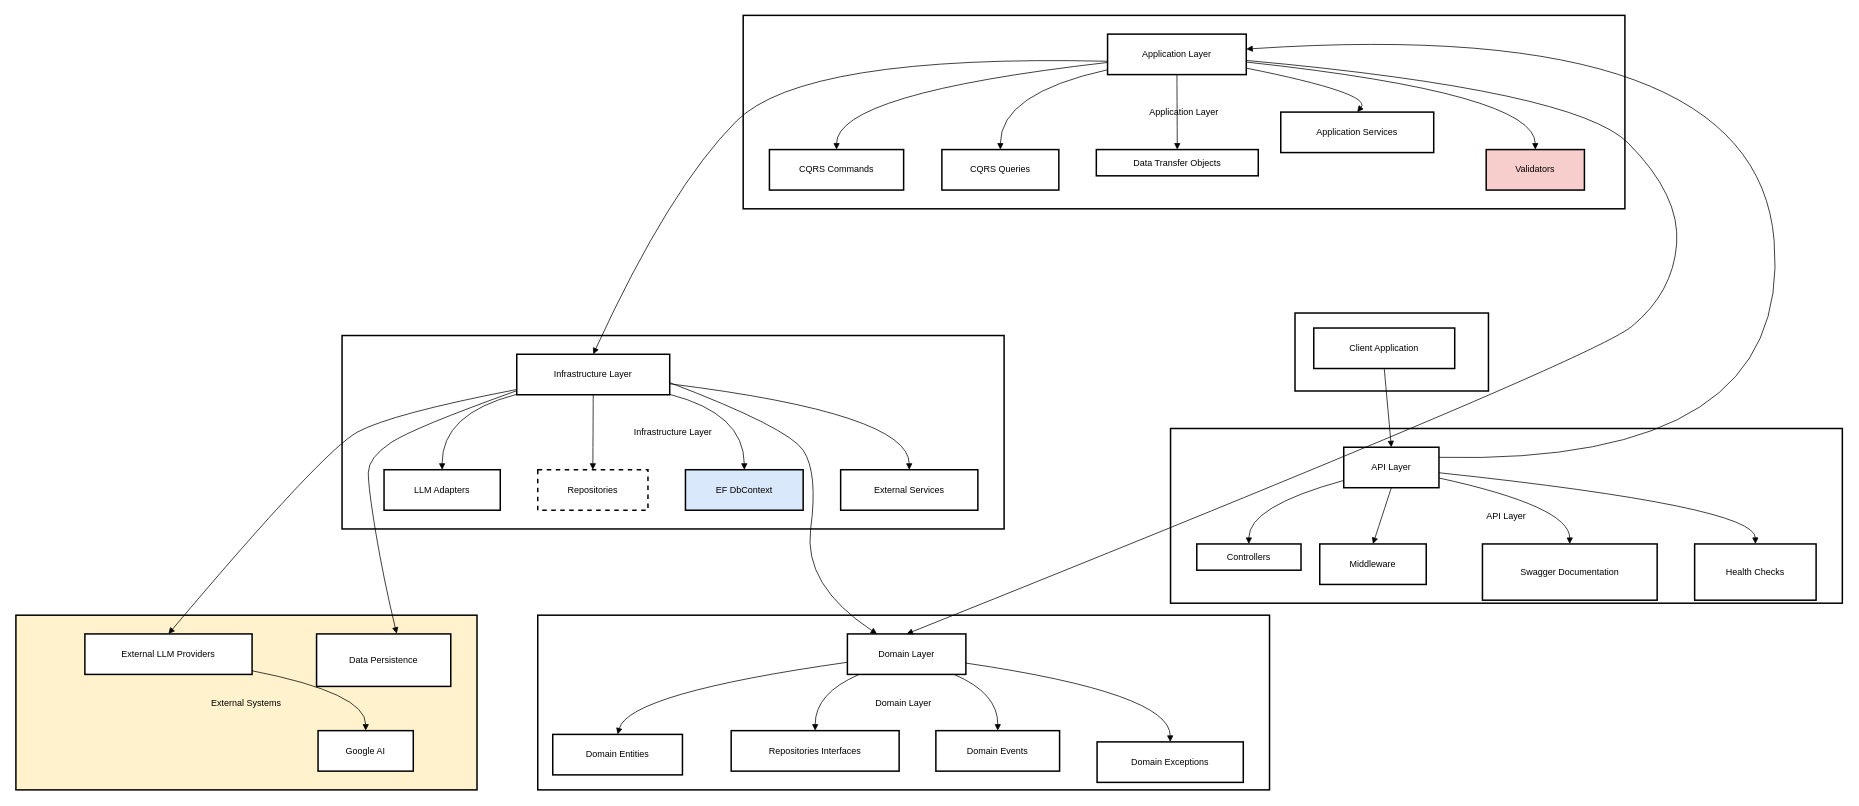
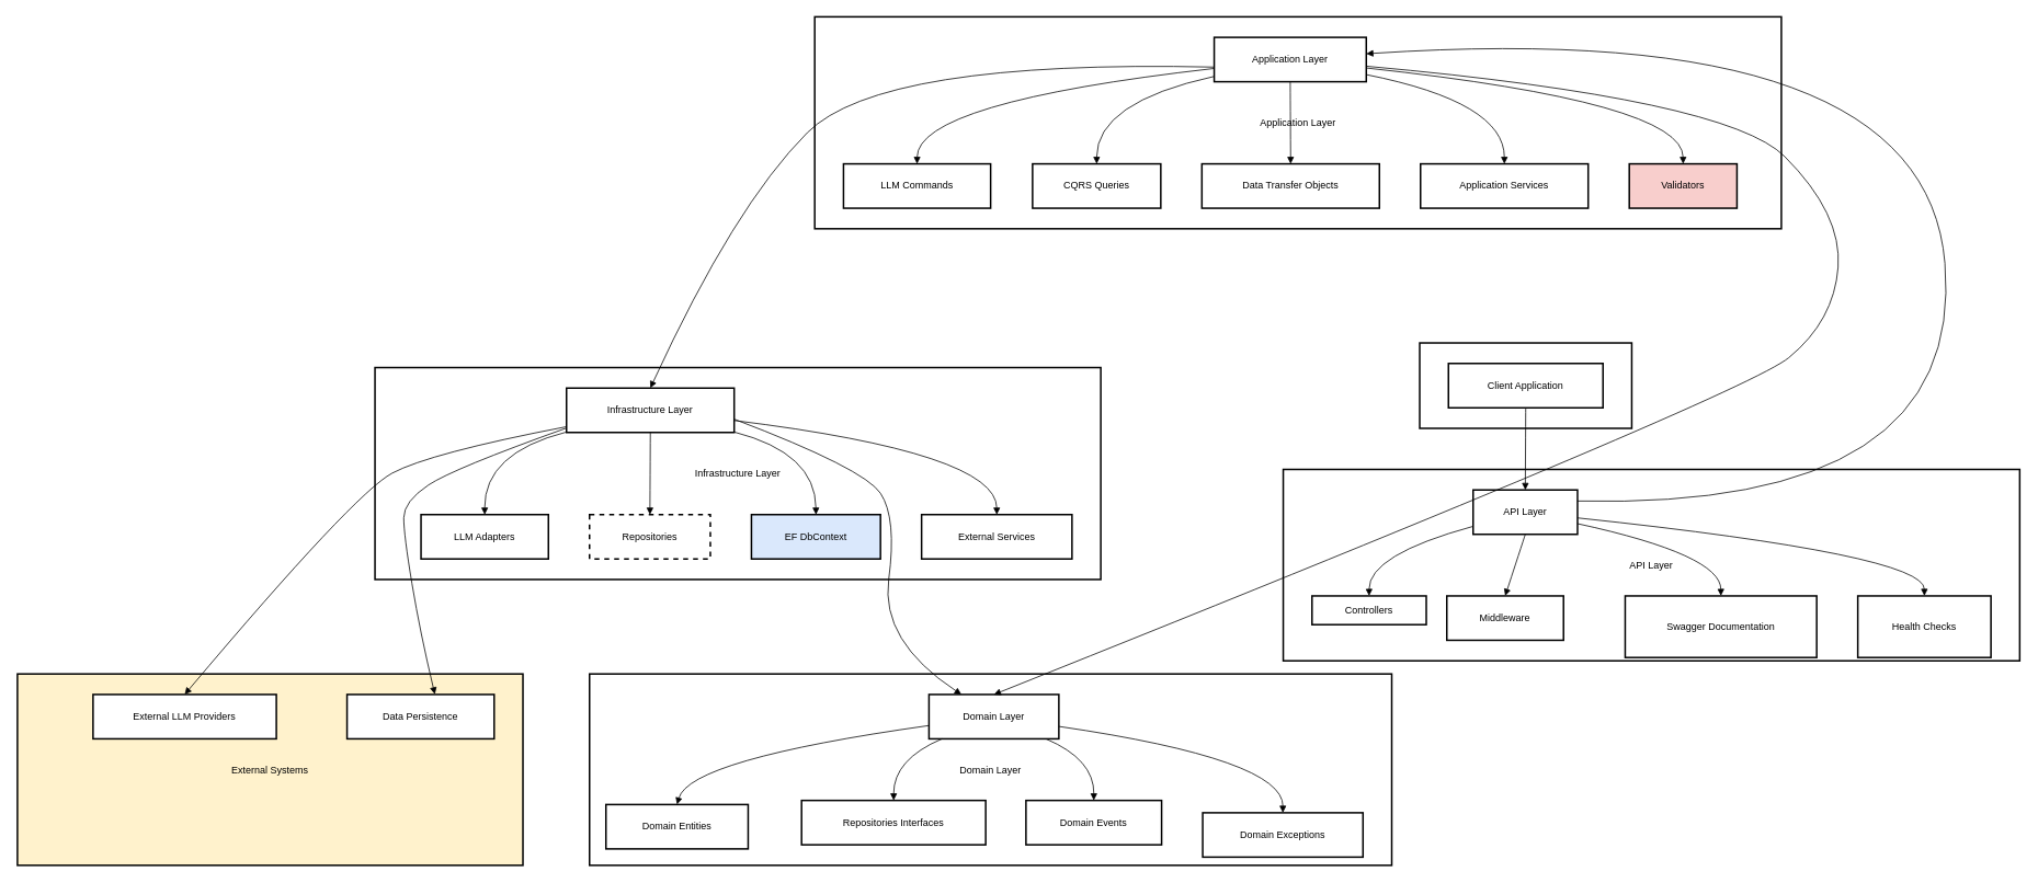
  <mxCell id="0" />
  <mxCell id="1" parent="0" />
  <mxCell id="2" value="External Systems" style="whiteSpace=wrap;strokeWidth=2;fillColor=#fff2cc;" vertex="1" parent="1"><mxGeometry x="20" y="820" width="615" height="233" as="geometry" /></mxCell>
  <mxCell id="3" value="Infrastructure Layer" style="whiteSpace=wrap;strokeWidth=2;" vertex="1" parent="1"><mxGeometry x="455" y="447" width="883" height="258" as="geometry" /></mxCell>
  <mxCell id="4" value="Domain Layer" style="whiteSpace=wrap;strokeWidth=2;" vertex="1" parent="1"><mxGeometry x="716" y="820" width="976" height="233" as="geometry" /></mxCell>
  <mxCell id="5" value="Application Layer" style="whiteSpace=wrap;strokeWidth=2;" vertex="1" parent="1"><mxGeometry x="990" y="20" width="1176" height="258" as="geometry" /></mxCell>
  <mxCell id="6" value="API Layer" style="whiteSpace=wrap;strokeWidth=2;" vertex="1" parent="1"><mxGeometry x="1560" y="571" width="896" height="233" as="geometry" /></mxCell>
  <mxCell id="7" value="Client Layer" style="whiteSpace=wrap;strokeWidth=2;" vertex="1" parent="1"><mxGeometry x="1726" y="417" width="258" height="104" as="geometry" /></mxCell>
- <mxCell id="8" value="Client Application" style="whiteSpace=wrap;strokeWidth=2;" vertex="1" parent="1"><mxGeometry x="1751" y="437" width="188" height="54" as="geometry" /></mxCell>
+ <mxCell id="8" value="Client Application" style="whiteSpace=wrap;strokeWidth=2;" vertex="1" parent="1"><mxGeometry x="1761" y="442" width="188" height="54" as="geometry" /></mxCell>
  <mxCell id="9" value="API Layer" style="whiteSpace=wrap;strokeWidth=2;" vertex="1" parent="1"><mxGeometry x="1791" y="596" width="127" height="54" as="geometry" /></mxCell>
  <mxCell id="10" value="Application Layer" style="whiteSpace=wrap;strokeWidth=2;" vertex="1" parent="1"><mxGeometry x="1476" y="45" width="185" height="54" as="geometry" /></mxCell>
  <mxCell id="11" value="Domain Layer" style="whiteSpace=wrap;strokeWidth=2;" vertex="1" parent="1"><mxGeometry x="1129" y="845" width="158" height="54" as="geometry" /></mxCell>
  <mxCell id="12" value="Infrastructure Layer" style="whiteSpace=wrap;strokeWidth=2;" vertex="1" parent="1"><mxGeometry x="688" y="472" width="204" height="54" as="geometry" /></mxCell>
  <mxCell id="13" value="External LLM Providers" style="whiteSpace=wrap;strokeWidth=2;" vertex="1" parent="1"><mxGeometry x="112" y="845" width="223" height="54" as="geometry" /></mxCell>
- <mxCell id="14" value="Data Persistence" style="whiteSpace=wrap;strokeWidth=2;" vertex="1" parent="1"><mxGeometry x="421" y="845" width="179" height="70" as="geometry" /></mxCell>
+ <mxCell id="14" value="Data Persistence" style="whiteSpace=wrap;strokeWidth=2;" vertex="1" parent="1"><mxGeometry x="421" y="845" width="179" height="54" as="geometry" /></mxCell>
  <mxCell id="15" value="Controllers" style="whiteSpace=wrap;strokeWidth=2;" vertex="1" parent="1"><mxGeometry x="1595" y="725" width="139" height="35" as="geometry" /></mxCell>
  <mxCell id="16" value="Middleware" style="whiteSpace=wrap;strokeWidth=2;" vertex="1" parent="1"><mxGeometry x="1759" y="725" width="142" height="54" as="geometry" /></mxCell>
  <mxCell id="17" value="Swagger Documentation" style="whiteSpace=wrap;strokeWidth=2;" vertex="1" parent="1"><mxGeometry x="1976" y="725" width="233" height="75" as="geometry" /></mxCell>
  <mxCell id="18" value="Health Checks" style="whiteSpace=wrap;strokeWidth=2;" vertex="1" parent="1"><mxGeometry x="2259" y="725" width="162" height="75" as="geometry" /></mxCell>
- <mxCell id="19" value="CQRS Commands" style="whiteSpace=wrap;strokeWidth=2;" vertex="1" parent="1"><mxGeometry x="1025" y="199" width="179" height="54" as="geometry" /></mxCell>
+ <mxCell id="19" value="LLM Commands" style="whiteSpace=wrap;strokeWidth=2;" vertex="1" parent="1"><mxGeometry x="1025" y="199" width="179" height="54" as="geometry" /></mxCell>
  <mxCell id="20" value="CQRS Queries" style="whiteSpace=wrap;strokeWidth=2;" vertex="1" parent="1"><mxGeometry x="1255" y="199" width="156" height="54" as="geometry" /></mxCell>
- <mxCell id="21" value="Data Transfer Objects" style="whiteSpace=wrap;strokeWidth=2;" vertex="1" parent="1"><mxGeometry x="1461" y="199" width="216" height="35" as="geometry" /></mxCell>
- <mxCell id="22" value="Application Services" style="whiteSpace=wrap;strokeWidth=2;" vertex="1" parent="1"><mxGeometry x="1707" y="149" width="204" height="54" as="geometry" /></mxCell>
+ <mxCell id="21" value="Data Transfer Objects" style="whiteSpace=wrap;strokeWidth=2;" vertex="1" parent="1"><mxGeometry x="1461" y="199" width="216" height="54" as="geometry" /></mxCell>
+ <mxCell id="22" value="Application Services" style="whiteSpace=wrap;strokeWidth=2;" vertex="1" parent="1"><mxGeometry x="1727" y="199" width="204" height="54" as="geometry" /></mxCell>
  <mxCell id="23" value="Validators" style="whiteSpace=wrap;strokeWidth=2;fillColor=#f8cecc;" vertex="1" parent="1"><mxGeometry x="1981" y="199" width="131" height="54" as="geometry" /></mxCell>
  <mxCell id="24" value="Domain Entities" style="whiteSpace=wrap;strokeWidth=2;" vertex="1" parent="1"><mxGeometry x="736" y="979" width="173" height="54" as="geometry" /></mxCell>
  <mxCell id="25" value="Repositories Interfaces" style="whiteSpace=wrap;strokeWidth=2;" vertex="1" parent="1"><mxGeometry x="974" y="974" width="224" height="54" as="geometry" /></mxCell>
  <mxCell id="26" value="Domain Events" style="whiteSpace=wrap;strokeWidth=2;" vertex="1" parent="1"><mxGeometry x="1247" y="974" width="165" height="54" as="geometry" /></mxCell>
  <mxCell id="27" value="Domain Exceptions" style="whiteSpace=wrap;strokeWidth=2;" vertex="1" parent="1"><mxGeometry x="1462" y="989" width="195" height="54" as="geometry" /></mxCell>
  <mxCell id="28" value="LLM Adapters" style="whiteSpace=wrap;strokeWidth=2;" vertex="1" parent="1"><mxGeometry x="511" y="626" width="155" height="54" as="geometry" /></mxCell>
  <mxCell id="29" value="Repositories" style="whiteSpace=wrap;strokeWidth=2;dashed=1;" vertex="1" parent="1"><mxGeometry x="716" y="626" width="147" height="54" as="geometry" /></mxCell>
  <mxCell id="30" value="EF DbContext" style="whiteSpace=wrap;strokeWidth=2;fillColor=#dae8fc;" vertex="1" parent="1"><mxGeometry x="913" y="626" width="157" height="54" as="geometry" /></mxCell>
  <mxCell id="31" value="External Services" style="whiteSpace=wrap;strokeWidth=2;" vertex="1" parent="1"><mxGeometry x="1120" y="626" width="183" height="54" as="geometry" /></mxCell>
- <mxCell id="32" value="Google AI" style="whiteSpace=wrap;strokeWidth=2;" vertex="1" parent="1"><mxGeometry x="423" y="974" width="127" height="54" as="geometry" /></mxCell>
  <mxCell id="33" value="" style="curved=1;startArrow=none;endArrow=block;exitX=0.5;exitY=1;entryX=0.5;entryY=0;rounded=0;" edge="1" parent="1" source="8" target="9"><mxGeometry relative="1" as="geometry"><Array as="points" /></mxGeometry></mxCell>
  <mxCell id="34" value="" style="curved=1;startArrow=none;endArrow=block;exitX=1;exitY=0.25;entryX=1;entryY=0.37;rounded=0;strokeColor=default;exitDx=0;exitDy=0;" edge="1" parent="1" source="9" target="10"><mxGeometry relative="1" as="geometry"><Array as="points"><mxPoint x="2390" y="620" /><mxPoint x="2340" y="20" /></Array></mxGeometry></mxCell>
  <mxCell id="35" value="" style="curved=1;startArrow=none;endArrow=block;exitX=1;exitY=0.65;entryX=0.5;entryY=0;rounded=0;strokeColor=default;" edge="1" parent="1" source="10" target="11"><mxGeometry relative="1" as="geometry"><Array as="points"><mxPoint x="2100" y="120" /><mxPoint x="2240" y="260" /><mxPoint x="2230" y="390" /><mxPoint x="2120" y="480" /></Array></mxGeometry></mxCell>
  <mxCell id="36" value="" style="curved=1;startArrow=none;endArrow=block;exitX=0;exitY=0.67;entryX=0.5;entryY=0;rounded=0;entryDx=0;entryDy=0;" edge="1" parent="1" source="10" target="12"><mxGeometry relative="1" as="geometry"><Array as="points"><mxPoint x="1070" y="72" /><mxPoint x="892" y="250" /></Array></mxGeometry></mxCell>
  <mxCell id="37" value="" style="curved=1;startArrow=none;endArrow=block;exitX=0;exitY=0.87;entryX=0.5;entryY=0;rounded=0;entryDx=0;entryDy=0;" edge="1" parent="1" source="12" target="13"><mxGeometry relative="1" as="geometry"><Array as="points"><mxPoint x="522" y="551" /><mxPoint x="430" y="600" /></Array></mxGeometry></mxCell>
  <mxCell id="38" value="" style="curved=1;startArrow=none;endArrow=block;exitX=0;exitY=0.9;entryX=0.597;entryY=-0.005;rounded=0;entryDx=0;entryDy=0;entryPerimeter=0;" edge="1" parent="1" source="12" target="14"><mxGeometry relative="1" as="geometry"><Array as="points"><mxPoint x="550" y="570" /><mxPoint x="490" y="610" /><mxPoint x="490" y="650" /><mxPoint x="510" y="770" /></Array></mxGeometry></mxCell>
  <mxCell id="39" value="" style="curved=1;startArrow=none;endArrow=block;exitX=1;exitY=0.7;entryX=0.25;entryY=0;rounded=0;entryDx=0;entryDy=0;" edge="1" parent="1" source="12" target="11"><mxGeometry relative="1" as="geometry"><Array as="points"><mxPoint x="1050" y="570" /><mxPoint x="1090" y="630" /><mxPoint x="1070" y="780" /></Array></mxGeometry></mxCell>
  <mxCell id="40" value="" style="curved=1;startArrow=none;endArrow=block;exitX=0;exitY=0.82;entryX=0.5;entryY=0;rounded=0;" edge="1" parent="1" source="9" target="15"><mxGeometry relative="1" as="geometry"><Array as="points"><mxPoint x="1664" y="675" /></Array></mxGeometry></mxCell>
  <mxCell id="41" value="" style="curved=1;startArrow=none;endArrow=block;exitX=0.5;exitY=1;entryX=0.5;entryY=0;rounded=0;" edge="1" parent="1" source="9" target="16"><mxGeometry relative="1" as="geometry"><Array as="points" /></mxGeometry></mxCell>
  <mxCell id="42" value="" style="curved=1;startArrow=none;endArrow=block;exitX=1;exitY=0.76;entryX=0.5;entryY=0;rounded=0;" edge="1" parent="1" source="9" target="17"><mxGeometry relative="1" as="geometry"><Array as="points"><mxPoint x="2092" y="675" /></Array></mxGeometry></mxCell>
  <mxCell id="43" value="" style="curved=1;startArrow=none;endArrow=block;exitX=1;exitY=0.63;entryX=0.5;entryY=0;rounded=0;" edge="1" parent="1" source="9" target="18"><mxGeometry relative="1" as="geometry"><Array as="points"><mxPoint x="2340" y="675" /></Array></mxGeometry></mxCell>
  <mxCell id="44" value="" style="curved=1;startArrow=none;endArrow=block;exitX=0;exitY=0.7;entryX=0.5;entryY=0;rounded=0;" edge="1" parent="1" source="10" target="19"><mxGeometry relative="1" as="geometry"><Array as="points"><mxPoint x="1115" y="124" /></Array></mxGeometry></mxCell>
  <mxCell id="45" value="" style="curved=1;startArrow=none;endArrow=block;exitX=0;exitY=0.88;entryX=0.5;entryY=0;rounded=0;" edge="1" parent="1" source="10" target="20"><mxGeometry relative="1" as="geometry"><Array as="points"><mxPoint x="1333" y="124" /></Array></mxGeometry></mxCell>
  <mxCell id="46" value="" style="curved=1;startArrow=none;endArrow=block;exitX=0.5;exitY=1;entryX=0.5;entryY=0;rounded=0;" edge="1" parent="1" source="10" target="21"><mxGeometry relative="1" as="geometry"><Array as="points" /></mxGeometry></mxCell>
  <mxCell id="47" value="" style="curved=1;startArrow=none;endArrow=block;exitX=1;exitY=0.84;entryX=0.5;entryY=0;rounded=0;" edge="1" parent="1" source="10" target="22"><mxGeometry relative="1" as="geometry"><Array as="points"><mxPoint x="1829" y="124" /></Array></mxGeometry></mxCell>
  <mxCell id="48" value="" style="curved=1;startArrow=none;endArrow=block;exitX=1;exitY=0.69;entryX=0.5;entryY=0;rounded=0;" edge="1" parent="1" source="10" target="23"><mxGeometry relative="1" as="geometry"><Array as="points"><mxPoint x="2046" y="124" /></Array></mxGeometry></mxCell>
  <mxCell id="49" value="" style="curved=1;startArrow=none;endArrow=block;exitX=0;exitY=0.7;entryX=0.5;entryY=0;rounded=0;" edge="1" parent="1" source="11" target="24"><mxGeometry relative="1" as="geometry"><Array as="points"><mxPoint x="838" y="924" /></Array></mxGeometry></mxCell>
  <mxCell id="50" value="" style="curved=1;startArrow=none;endArrow=block;exitX=0.1;exitY=1;entryX=0.5;entryY=0;rounded=0;" edge="1" parent="1" source="11" target="25"><mxGeometry relative="1" as="geometry"><Array as="points"><mxPoint x="1086" y="924" /></Array></mxGeometry></mxCell>
  <mxCell id="51" value="" style="curved=1;startArrow=none;endArrow=block;exitX=0.9;exitY=1;entryX=0.5;entryY=0;rounded=0;" edge="1" parent="1" source="11" target="26"><mxGeometry relative="1" as="geometry"><Array as="points"><mxPoint x="1330" y="924" /></Array></mxGeometry></mxCell>
  <mxCell id="52" value="" style="curved=1;startArrow=none;endArrow=block;exitX=1;exitY=0.72;entryX=0.5;entryY=0;rounded=0;" edge="1" parent="1" source="11" target="27"><mxGeometry relative="1" as="geometry"><Array as="points"><mxPoint x="1560" y="924" /></Array></mxGeometry></mxCell>
  <mxCell id="53" value="" style="curved=1;startArrow=none;endArrow=block;exitX=0;exitY=0.99;entryX=0.5;entryY=0;rounded=0;" edge="1" parent="1" source="12" target="28"><mxGeometry relative="1" as="geometry"><Array as="points"><mxPoint x="588" y="551" /></Array></mxGeometry></mxCell>
  <mxCell id="54" value="" style="curved=1;startArrow=none;endArrow=block;exitX=0.5;exitY=1;entryX=0.5;entryY=0;rounded=0;" edge="1" parent="1" source="12" target="29"><mxGeometry relative="1" as="geometry"><Array as="points" /></mxGeometry></mxCell>
  <mxCell id="55" value="" style="curved=1;startArrow=none;endArrow=block;exitX=1;exitY=0.99;entryX=0.5;entryY=0;rounded=0;" edge="1" parent="1" source="12" target="30"><mxGeometry relative="1" as="geometry"><Array as="points"><mxPoint x="991" y="551" /></Array></mxGeometry></mxCell>
  <mxCell id="56" value="" style="curved=1;startArrow=none;endArrow=block;exitX=1;exitY=0.73;entryX=0.5;entryY=0;rounded=0;" edge="1" parent="1" source="12" target="31"><mxGeometry relative="1" as="geometry"><Array as="points"><mxPoint x="1211" y="551" /></Array></mxGeometry></mxCell>
- <mxCell id="57" value="" style="curved=1;startArrow=none;endArrow=block;exitX=1;exitY=0.91;entryX=0.5;entryY=0;rounded=0;" edge="1" parent="1" source="13" target="32"><mxGeometry relative="1" as="geometry"><Array as="points"><mxPoint x="487" y="924" /></Array></mxGeometry></mxCell>
